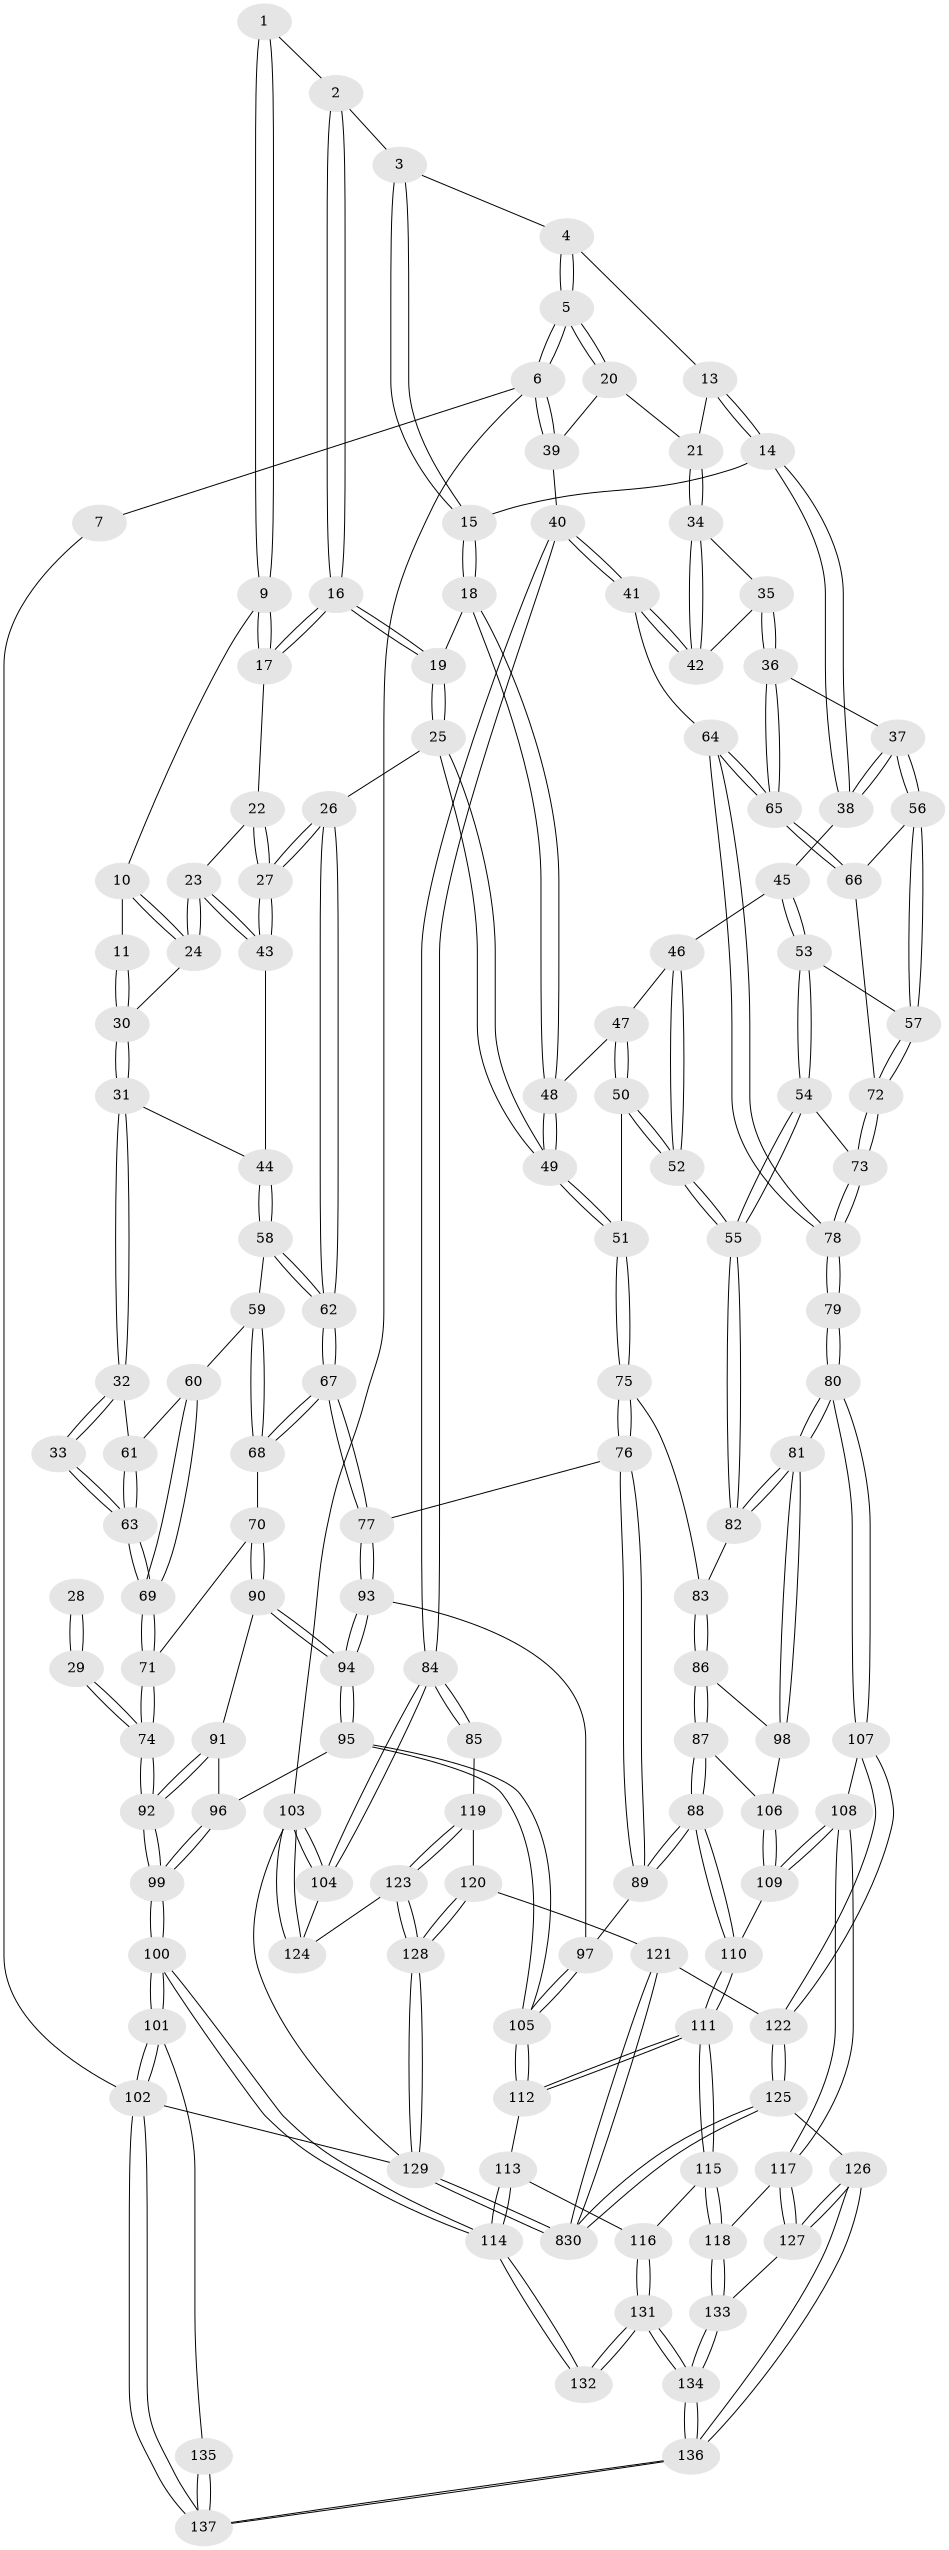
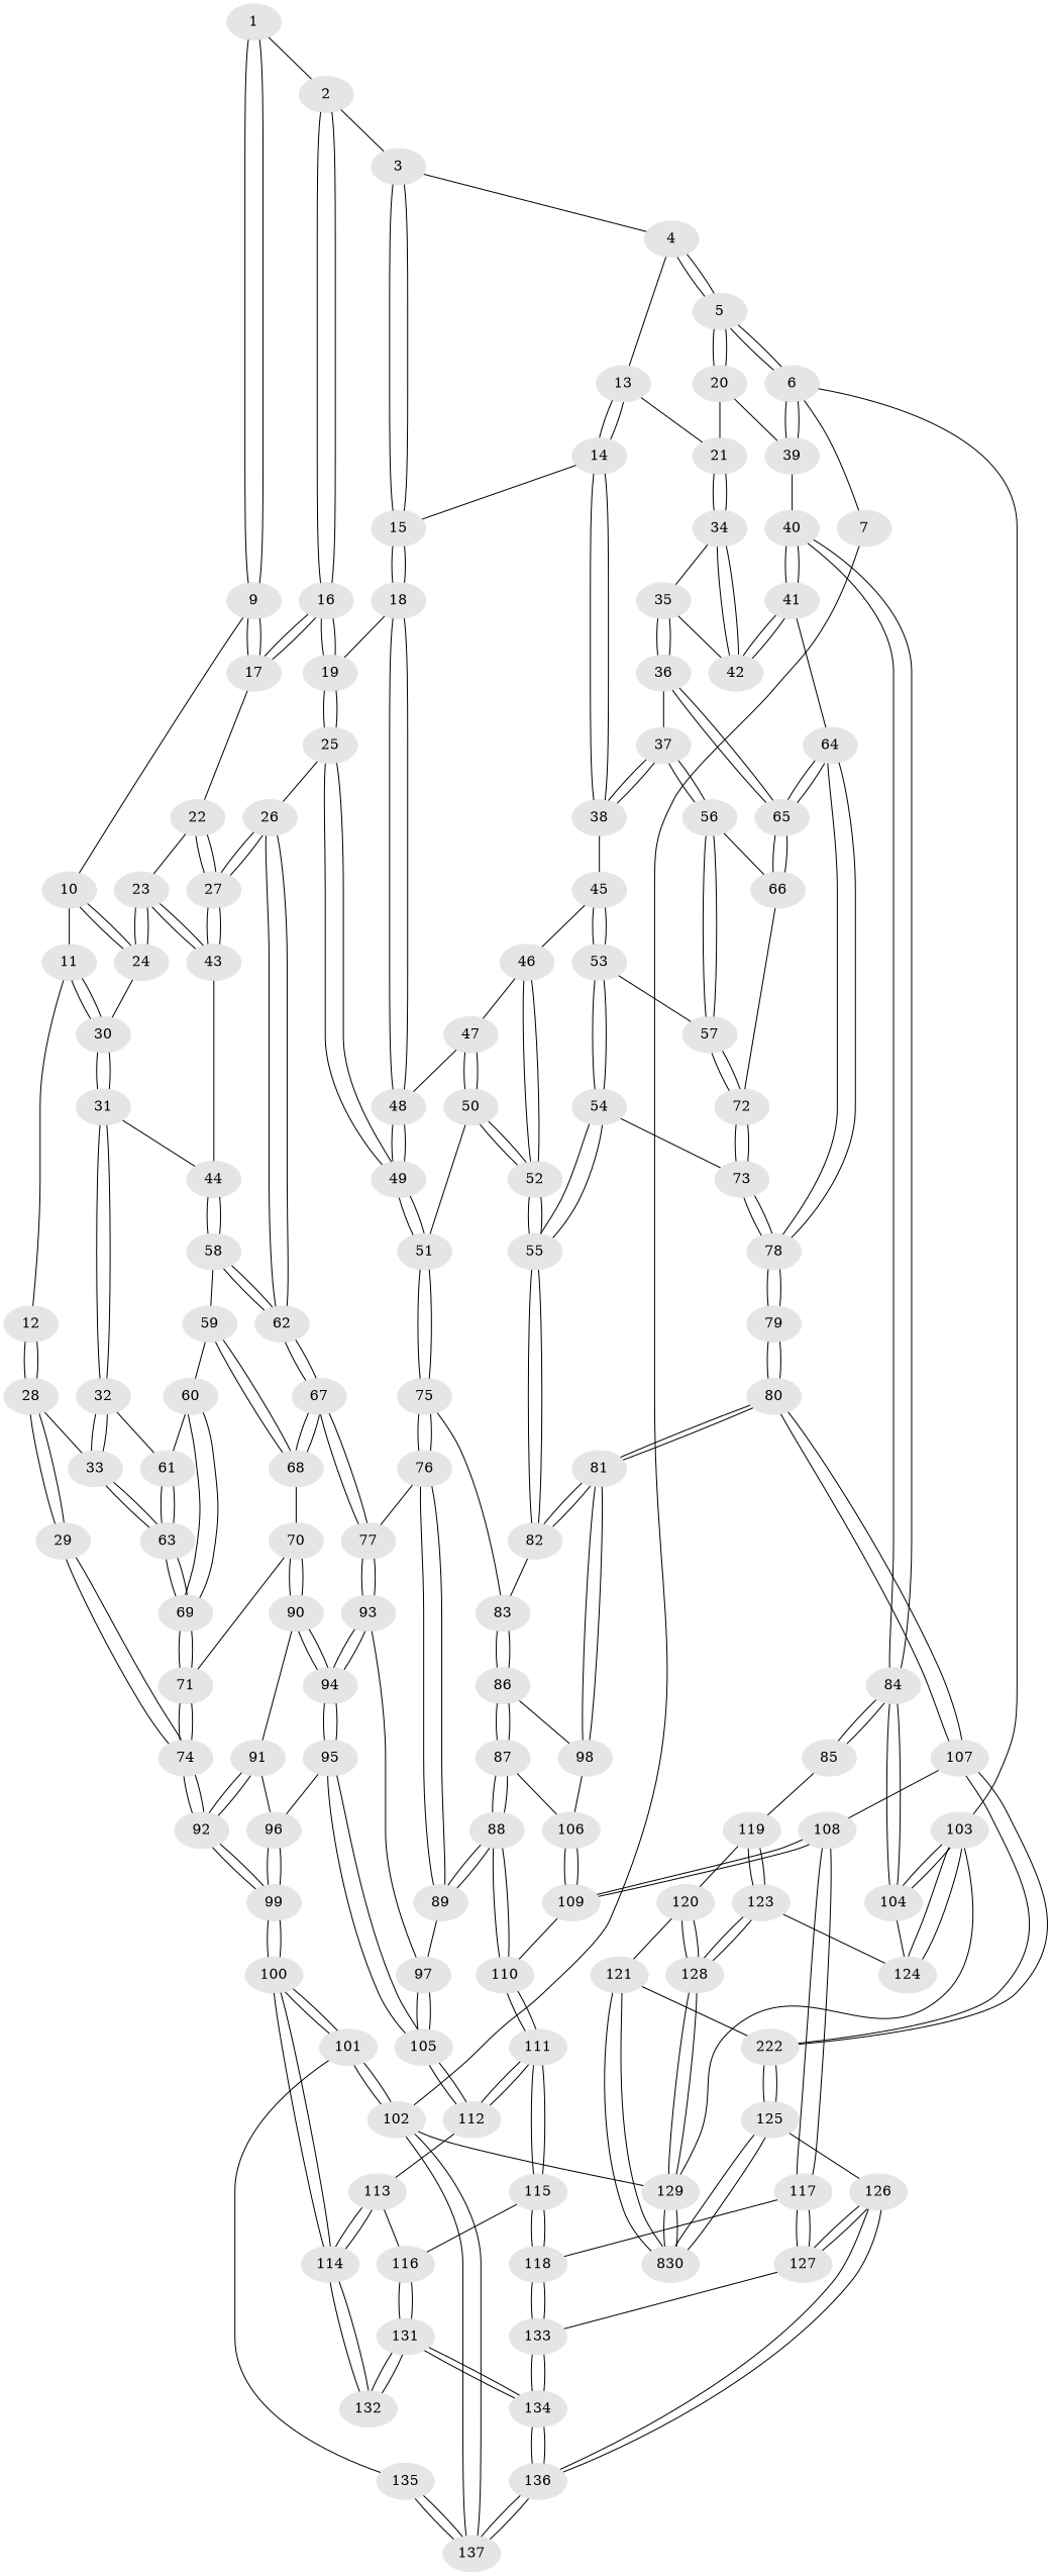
  graph {
    node [color=gray90 style=filled]
    1
    2
    9
    3
    16
    10
    17
    4
    15
    19
    5
    13
    18
    6
    20
    14
    21
    7
    39
    103
    102
    40
    104
    129
    124
    29
    74
    137
+   12
    28
    11
    24
    22
    30
    31
    33
    38
    34
    45
    48
    25
    23
    27
    49
    26
    35
    42
    43
    44
    62
    51
    67
    63
    92
    32
    61
    58
    69
    36
    37
    65
    56
    66
    57
    46
    53
    41
    84
    64
    85
    78
    59
    47
    52
    54
    50
    55
    75
    76
    83
    82
    73
    72
    60
    68
    70
    71
    77
    79
    93
    90
    91
    94
    99
    89
    86
    97
    80
    81
    107
    119
    98
    108
-   122
+   122 [label=222]
    106
    87
    120
    123
    88
    110
    109
    111
    105
    96
    95
    100
    112
    101
    114
    135
    132
    n122 [label=830]
    113
    117
    125
    118
    127
    115
    116
    131
    133
    134
    121
    128
    126
    136
    1 -- 2
    1 -- 9
    1 -- 9
    2 -- 3
    2 -- 16
    2 -- 16
    9 -- 10
    9 -- 17
    9 -- 17
    3 -- 4
    3 -- 15
    3 -- 15
    16 -- 17
    16 -- 17
    16 -- 19
    16 -- 19
    10 -- 11
    10 -- 24
    10 -- 24
    17 -- 22
    4 -- 5
    4 -- 5
    4 -- 13
    15 -- 18
    15 -- 18
    19 -- 25
    19 -- 25
    5 -- 6
    5 -- 6
    5 -- 20
    5 -- 20
    13 -- 14
    13 -- 14
    13 -- 21
    18 -- 19
    18 -- 48
    18 -- 48
    6 -- 7
    6 -- 39
    6 -- 39
    6 -- 103
    20 -- 21
    20 -- 39
    14 -- 15
    14 -- 38
    14 -- 38
    21 -- 34
    21 -- 34
    7 -- 102
    39 -- 40
    103 -- 104
    103 -- 104
    103 -- 129
    103 -- 124
    103 -- 124
    102 -- 129
    102 -- 137
    102 -- 137
    40 -- 41
    40 -- 41
    40 -- 84
    40 -- 84
    104 -- 124
    129 -- n122
    129 -- n122
    29 -- 74
    29 -- 74
    74 -- 92
    74 -- 92
+   12 -- 28
+   12 -- 28
    28 -- 29
    28 -- 29
+   28 -- 33
+   11 -- 12
    11 -- 30
    11 -- 30
    24 -- 30
    22 -- 23
    22 -- 27
    22 -- 27
    30 -- 31
    30 -- 31
    31 -- 44
    31 -- 32
    31 -- 32
    33 -- 63
    33 -- 63
    38 -- 45
    34 -- 35
    34 -- 42
    34 -- 42
    45 -- 46
    45 -- 53
    45 -- 53
    48 -- 49
    48 -- 49
    25 -- 49
    25 -- 49
    25 -- 26
    23 -- 24
    23 -- 24
    23 -- 43
    23 -- 43
    27 -- 43
    27 -- 43
    49 -- 51
    49 -- 51
    26 -- 27
    26 -- 27
    26 -- 62
    26 -- 62
    35 -- 42
    35 -- 36
    35 -- 36
    43 -- 44
    44 -- 58
    44 -- 58
    62 -- 67
    62 -- 67
    51 -- 75
    51 -- 75
    67 -- 68
    67 -- 68
    67 -- 77
    67 -- 77
    63 -- 69
    63 -- 69
    92 -- 99
    92 -- 99
    32 -- 33
    32 -- 33
    32 -- 61
    61 -- 63
    61 -- 63
    58 -- 62
    58 -- 62
    58 -- 59
    69 -- 71
    69 -- 71
    36 -- 37
    36 -- 65
    36 -- 65
    37 -- 38
    37 -- 38
    37 -- 56
    37 -- 56
    65 -- 66
    65 -- 66
    56 -- 66
    56 -- 57
    56 -- 57
    66 -- 72
    57 -- 72
    57 -- 72
    46 -- 47
    46 -- 52
    46 -- 52
    53 -- 57
    53 -- 54
    53 -- 54
    41 -- 42
    41 -- 42
    41 -- 64
    84 -- 104
    84 -- 104
    84 -- 85
    84 -- 85
    64 -- 65
    64 -- 65
    64 -- 78
    64 -- 78
    85 -- 119
    78 -- 79
    78 -- 79
    59 -- 60
    59 -- 68
    59 -- 68
    47 -- 48
    47 -- 50
    47 -- 50
    52 -- 55
    52 -- 55
    54 -- 55
    54 -- 55
    54 -- 73
    50 -- 51
    50 -- 52
    50 -- 52
    55 -- 82
    55 -- 82
    75 -- 76
    75 -- 76
    75 -- 83
    76 -- 77
    76 -- 89
    76 -- 89
    83 -- 86
    83 -- 86
    82 -- 83
    73 -- 78
    73 -- 78
    72 -- 73
    72 -- 73
    60 -- 61
    60 -- 69
    60 -- 69
    68 -- 70
    70 -- 71
    70 -- 90
    70 -- 90
    71 -- 74
    71 -- 74
    77 -- 93
    77 -- 93
    79 -- 80
    79 -- 80
    93 -- 94
    93 -- 94
    93 -- 97
    90 -- 91
    90 -- 94
    90 -- 94
    91 -- 92
    91 -- 92
    91 -- 96
    94 -- 95
    94 -- 95
    99 -- 100
    99 -- 100
    89 -- 97
    86 -- 98
    86 -- 87
    86 -- 87
    97 -- 105
    97 -- 105
    80 -- 81
    80 -- 81
    80 -- 107
    80 -- 107
    81 -- 82
    81 -- 82
    81 -- 98
    81 -- 98
    107 -- 108
    107 -- 122
    107 -- 122
    119 -- 120
    119 -- 123
    119 -- 123
    98 -- 106
    108 -- 109
    108 -- 109
    108 -- 117
    108 -- 117
    122 -- 125
    122 -- 125
    106 -- 109
    106 -- 109
    87 -- 106
    87 -- 88
    87 -- 88
    120 -- 121
    120 -- 128
    120 -- 128
    123 -- 124
    123 -- 128
    123 -- 128
    88 -- 89
    88 -- 89
    88 -- 110
    88 -- 110
    110 -- 111
    110 -- 111
    109 -- 110
    111 -- 112
    111 -- 112
    111 -- 115
    111 -- 115
    105 -- 112
    105 -- 112
    96 -- 99
    96 -- 99
    95 -- 105
    95 -- 105
    95 -- 96
    100 -- 101
    100 -- 101
    100 -- 114
    100 -- 114
    112 -- 113
    101 -- 102
    101 -- 102
    101 -- 135
    114 -- 132
    114 -- 132
    135 -- 137
    135 -- 137
    113 -- 114
    113 -- 114
    113 -- 116
    117 -- 118
    117 -- 127
    117 -- 127
    125 -- n122
    125 -- n122
    125 -- 126
    118 -- 133
    118 -- 133
    127 -- 133
    115 -- 118
    115 -- 118
    115 -- 116
    116 -- 131
    116 -- 131
    131 -- 132
    131 -- 132
    131 -- 134
    131 -- 134
    133 -- 134
    133 -- 134
    134 -- 136
    134 -- 136
    121 -- 122
    121 -- n122
    121 -- n122
    128 -- 129
    128 -- 129
    126 -- 127
    126 -- 127
    126 -- 136
    126 -- 136
    136 -- 137
    136 -- 137
  }
